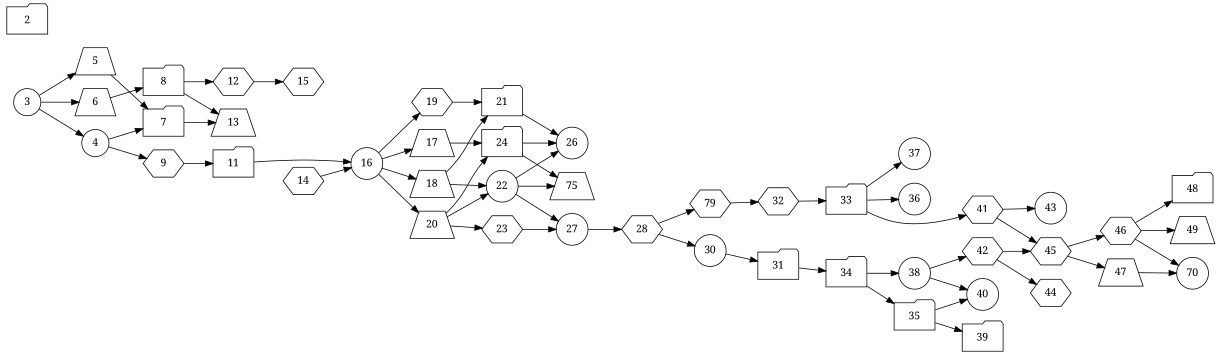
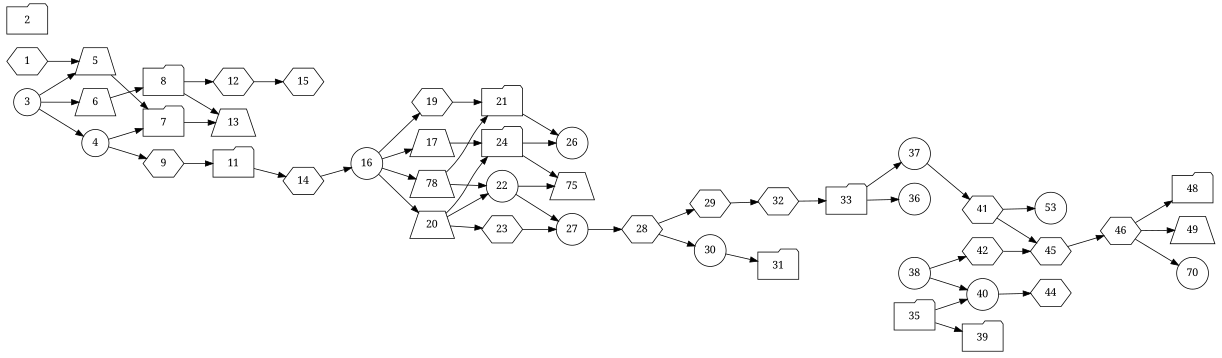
  digraph {
    fontname="Noto Serif"
    rankdir=LR
    node [alpha=0.16 fontname="Noto Serif" shape=hexagon]
    edge [fontname="Noto Serif"]
+   1 [expect_size=31309824]
    5 [alpha=0.07 expect_size=44289024 shape=trapezium]
    7 [alpha=0.08 expect_size=41700352 shape=folder]
    13 [alpha=0.02 expect_size=38682624 shape=trapezium]
    2 [alpha=0.04 expect_size=34293760 shape=folder]
    3 [alpha=0.18 expect_size=9774080 shape=circle]
    4 [expect_size=18275328 shape=circle]
    6 [alpha=0.10 expect_size=35383296 shape=trapezium]
    9 [alpha=0.15 expect_size=44309504]
    8 [alpha=0.15 expect_size=22004736 shape=folder]
    11 [alpha=0.06 expect_size=38176768 shape=folder]
    12 [alpha=0.18 expect_size=28856320]
    14 [alpha=0.04 expect_size=34579456]
    15 [alpha=0.02 expect_size=24355840]
    16 [alpha=0.19 expect_size=40052736 shape=circle]
    17 [alpha=0.13 expect_size=16925696 shape=trapezium]
-   18 [alpha=0.07 expect_size=36220928 shape=trapezium]
+   18 [alpha=0.07 expect_size=36220928 shape=trapezium label=78]
    19 [alpha=0.05 expect_size=24172544]
    20 [alpha=0.18 expect_size=11210752 shape=trapezium]
    24 [alpha=0.20 expect_size=22950912 shape=folder]
    21 [alpha=0.02 expect_size=7652352 shape=folder]
    22 [alpha=0.18 expect_size=22155264 shape=circle]
    23 [expect_size=17550336]
    26 [alpha=0.13 expect_size=37288960 shape=circle]
    n25 [alpha=0.20 expect_size=32933888 label=75 shape=trapezium]
    27 [alpha=0.01 expect_size=34825216 shape=circle]
    28 [alpha=0.17 expect_size=18231296]
-   29 [alpha=0.09 expect_size=35039232 label=79]
+   29 [alpha=0.09 expect_size=35039232]
    30 [expect_size=46556160 shape=circle]
    32 [alpha=0.08 expect_size=45042688]
    31 [alpha=0.17 expect_size=41201664 shape=folder]
    33 [alpha=0.13 expect_size=39945216 shape=folder]
-   34 [alpha=0.10 expect_size=30441472 shape=folder]
    36 [expect_size=29169664 shape=circle]
    37 [alpha=0.02 expect_size=12218368 shape=circle]
    35 [expect_size=29562880 shape=folder]
    38 [alpha=0.00 expect_size=15166464 shape=circle]
    39 [alpha=0.07 expect_size=7589888 shape=folder]
    40 [expect_size=28556288 shape=circle]
    42 [alpha=0.03 expect_size=11193344]
    41 [alpha=0.06 expect_size=18779136]
-   43 [alpha=0.06 expect_size=29412352 shape=circle]
+   43 [alpha=0.06 expect_size=29412352 shape=circle label=53]
    45 [alpha=0.17 expect_size=36994048]
    44 [alpha=0.15 expect_size=12505088]
    46 [alpha=0.12 expect_size=27621376]
-   47 [alpha=0.00 expect_size=19197952 shape=trapezium]
    48 [alpha=0.14 expect_size=23405568 shape=folder]
    49 [alpha=0.20 expect_size=24037376 shape=trapezium]
    n49 [alpha=0.03 expect_size=40023040 label=70 shape=circle]
+   1 -> 5
    5 -> 7
    7 -> 13
    3 -> 5
    3 -> 4
    3 -> 6
    4 -> 7
    4 -> 9
    6 -> 8
    9 -> 11
    8 -> 13
    8 -> 12
-   11 -> 16
+   11 -> 14
    12 -> 15
    14 -> 16
    16 -> 17
    16 -> 18
    16 -> 19
    16 -> 20
    17 -> 24
    18 -> 21
    18 -> 22
    19 -> 21
    20 -> 24
    20 -> 22
    20 -> 23
    24 -> 26
    24 -> n25
    21 -> 26
-   22 -> 26
    22 -> n25
    22 -> 27
    23 -> 27
    27 -> 28
    28 -> 29
    28 -> 30
    29 -> 32
    30 -> 31
    32 -> 33
-   31 -> 34
    33 -> 36
    33 -> 37
-   34 -> 35
-   34 -> 38
-   33 -> 41
+   37 -> 41
    35 -> 39
    35 -> 40
    38 -> 40
    38 -> 42
-   42 -> 44
+   40 -> 44
    42 -> 45
    41 -> 43
    41 -> 45
    45 -> 46
-   45 -> 47
    46 -> 48
    46 -> 49
    46 -> n49
-   47 -> n49
  }
